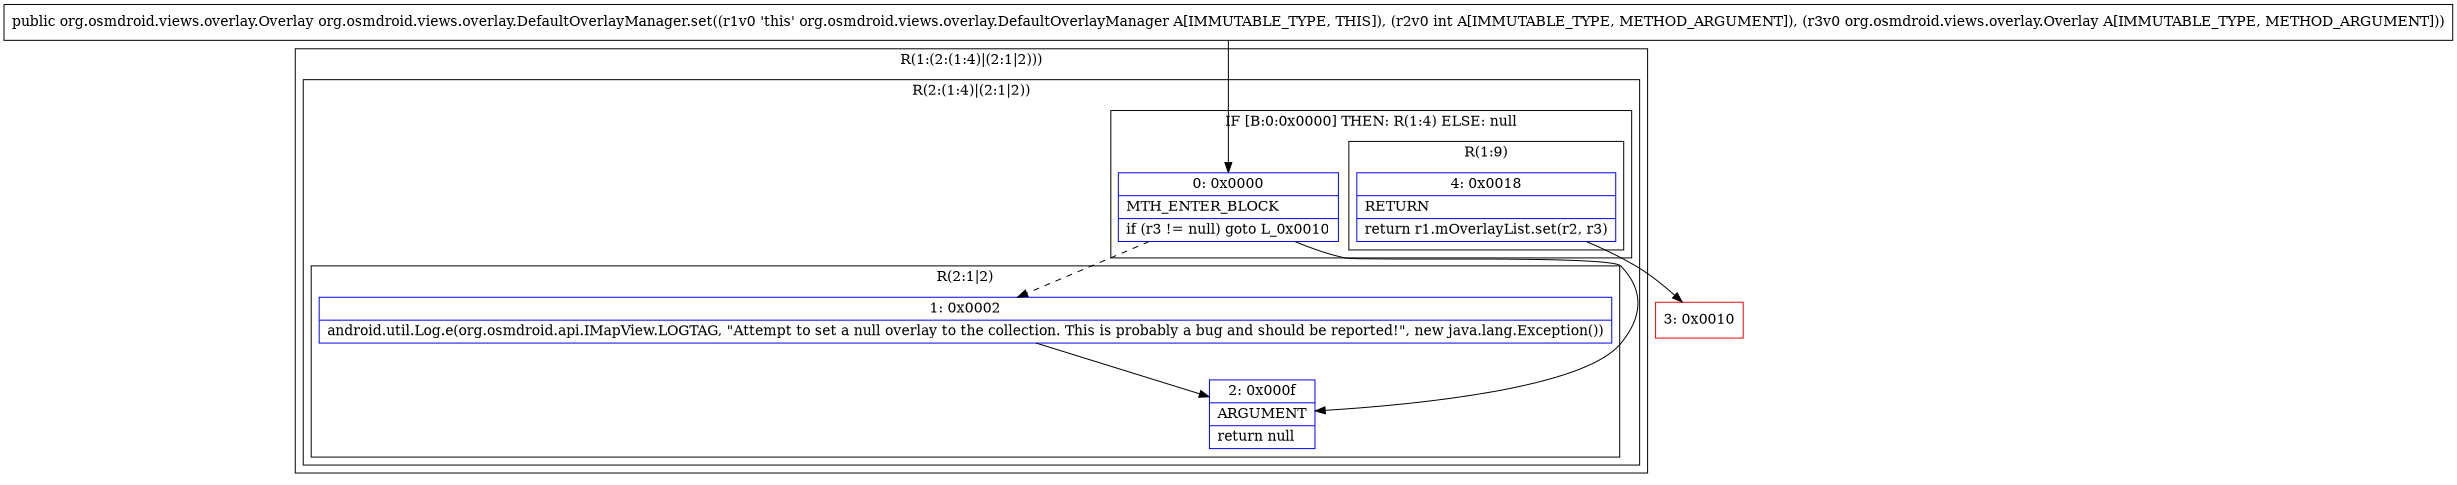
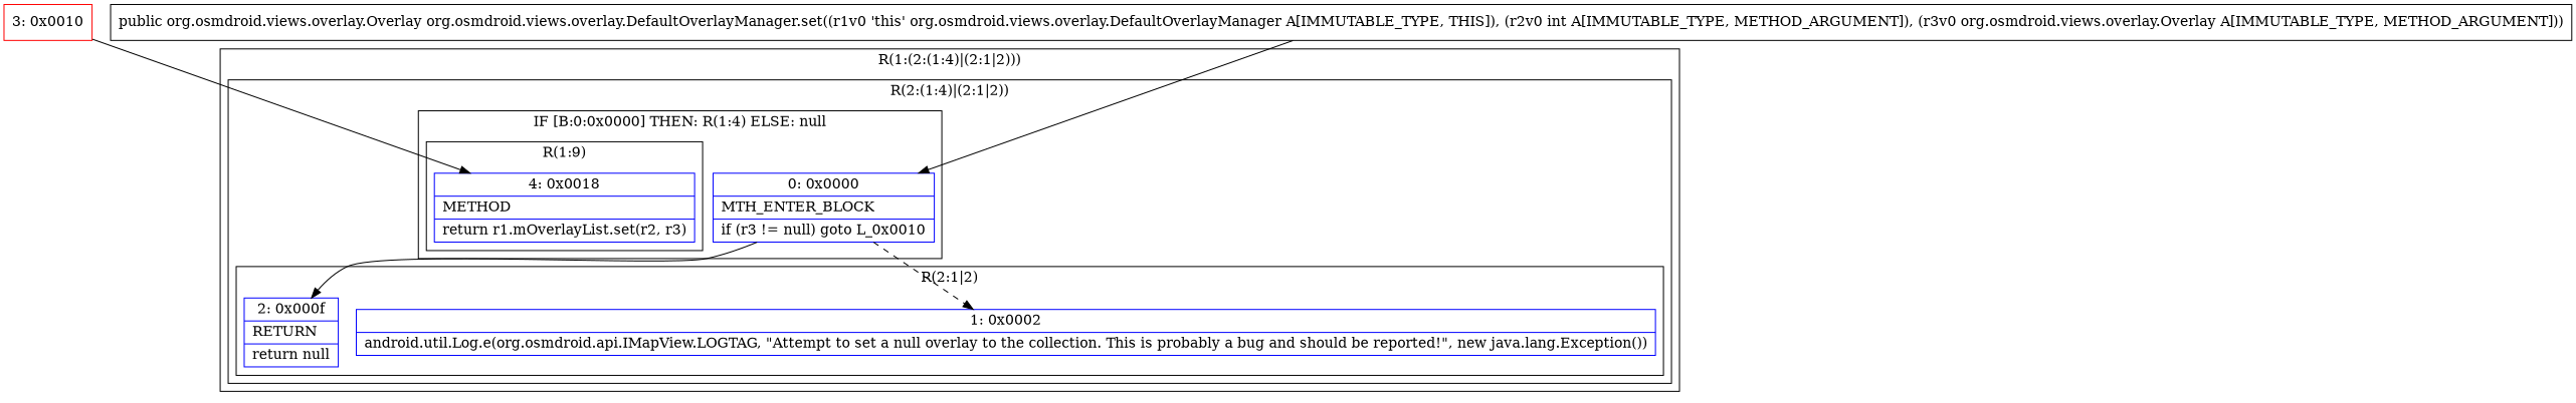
  digraph {
    node [color=blue shape=record]
-   n1 [label="{4\:\ 0x0018|RETURN\l|return r1.mOverlayList.set(r2, r3)\l}"]
+   n1 [label="{4\:\ 0x0018|METHOD\l|return r1.mOverlayList.set(r2, r3)\l}"]
    n2 [label="{0\:\ 0x0000|MTH_ENTER_BLOCK\l|if (r3 != null) goto L_0x0010\l}"]
    n3 [label="{1\:\ 0x0002|android.util.Log.e(org.osmdroid.api.IMapView.LOGTAG, \"Attempt to set a null overlay to the collection. This is probably a bug and should be reported!\", new java.lang.Exception())\l}"]
-   n4 [label="{2\:\ 0x000f|ARGUMENT\l|return null\l}"]
+   n4 [label="{2\:\ 0x000f|RETURN\l|return null\l}"]
    n5 [color=red label="{3\:\ 0x0010}"]
    n6 [label="{public org.osmdroid.views.overlay.Overlay org.osmdroid.views.overlay.DefaultOverlayManager.set((r1v0 'this' org.osmdroid.views.overlay.DefaultOverlayManager A[IMMUTABLE_TYPE, THIS]), (r2v0 int A[IMMUTABLE_TYPE, METHOD_ARGUMENT]), (r3v0 org.osmdroid.views.overlay.Overlay A[IMMUTABLE_TYPE, METHOD_ARGUMENT])) }" color=""]
    subgraph cluster_1 {
      label="R(1:(2:(1:4)|(2:1|2)))"
      subgraph cluster_2 {
        label="R(2:(1:4)|(2:1|2))"
        subgraph cluster_3 {
          label="IF [B:0:0x0000] THEN: R(1:4) ELSE: null"
          n2
          subgraph cluster_4 {
            label="R(1:9)"
            n1
          }
        }
        subgraph cluster_5 {
          label="R(2:1|2)"
          n3
          n4
        }
      }
    }
    n2 -> n3 [style=dashed]
    n2 -> n4
-   n3 -> n4
-   n1 -> n5
+   n5 -> n1
    n6 -> n2
  }
